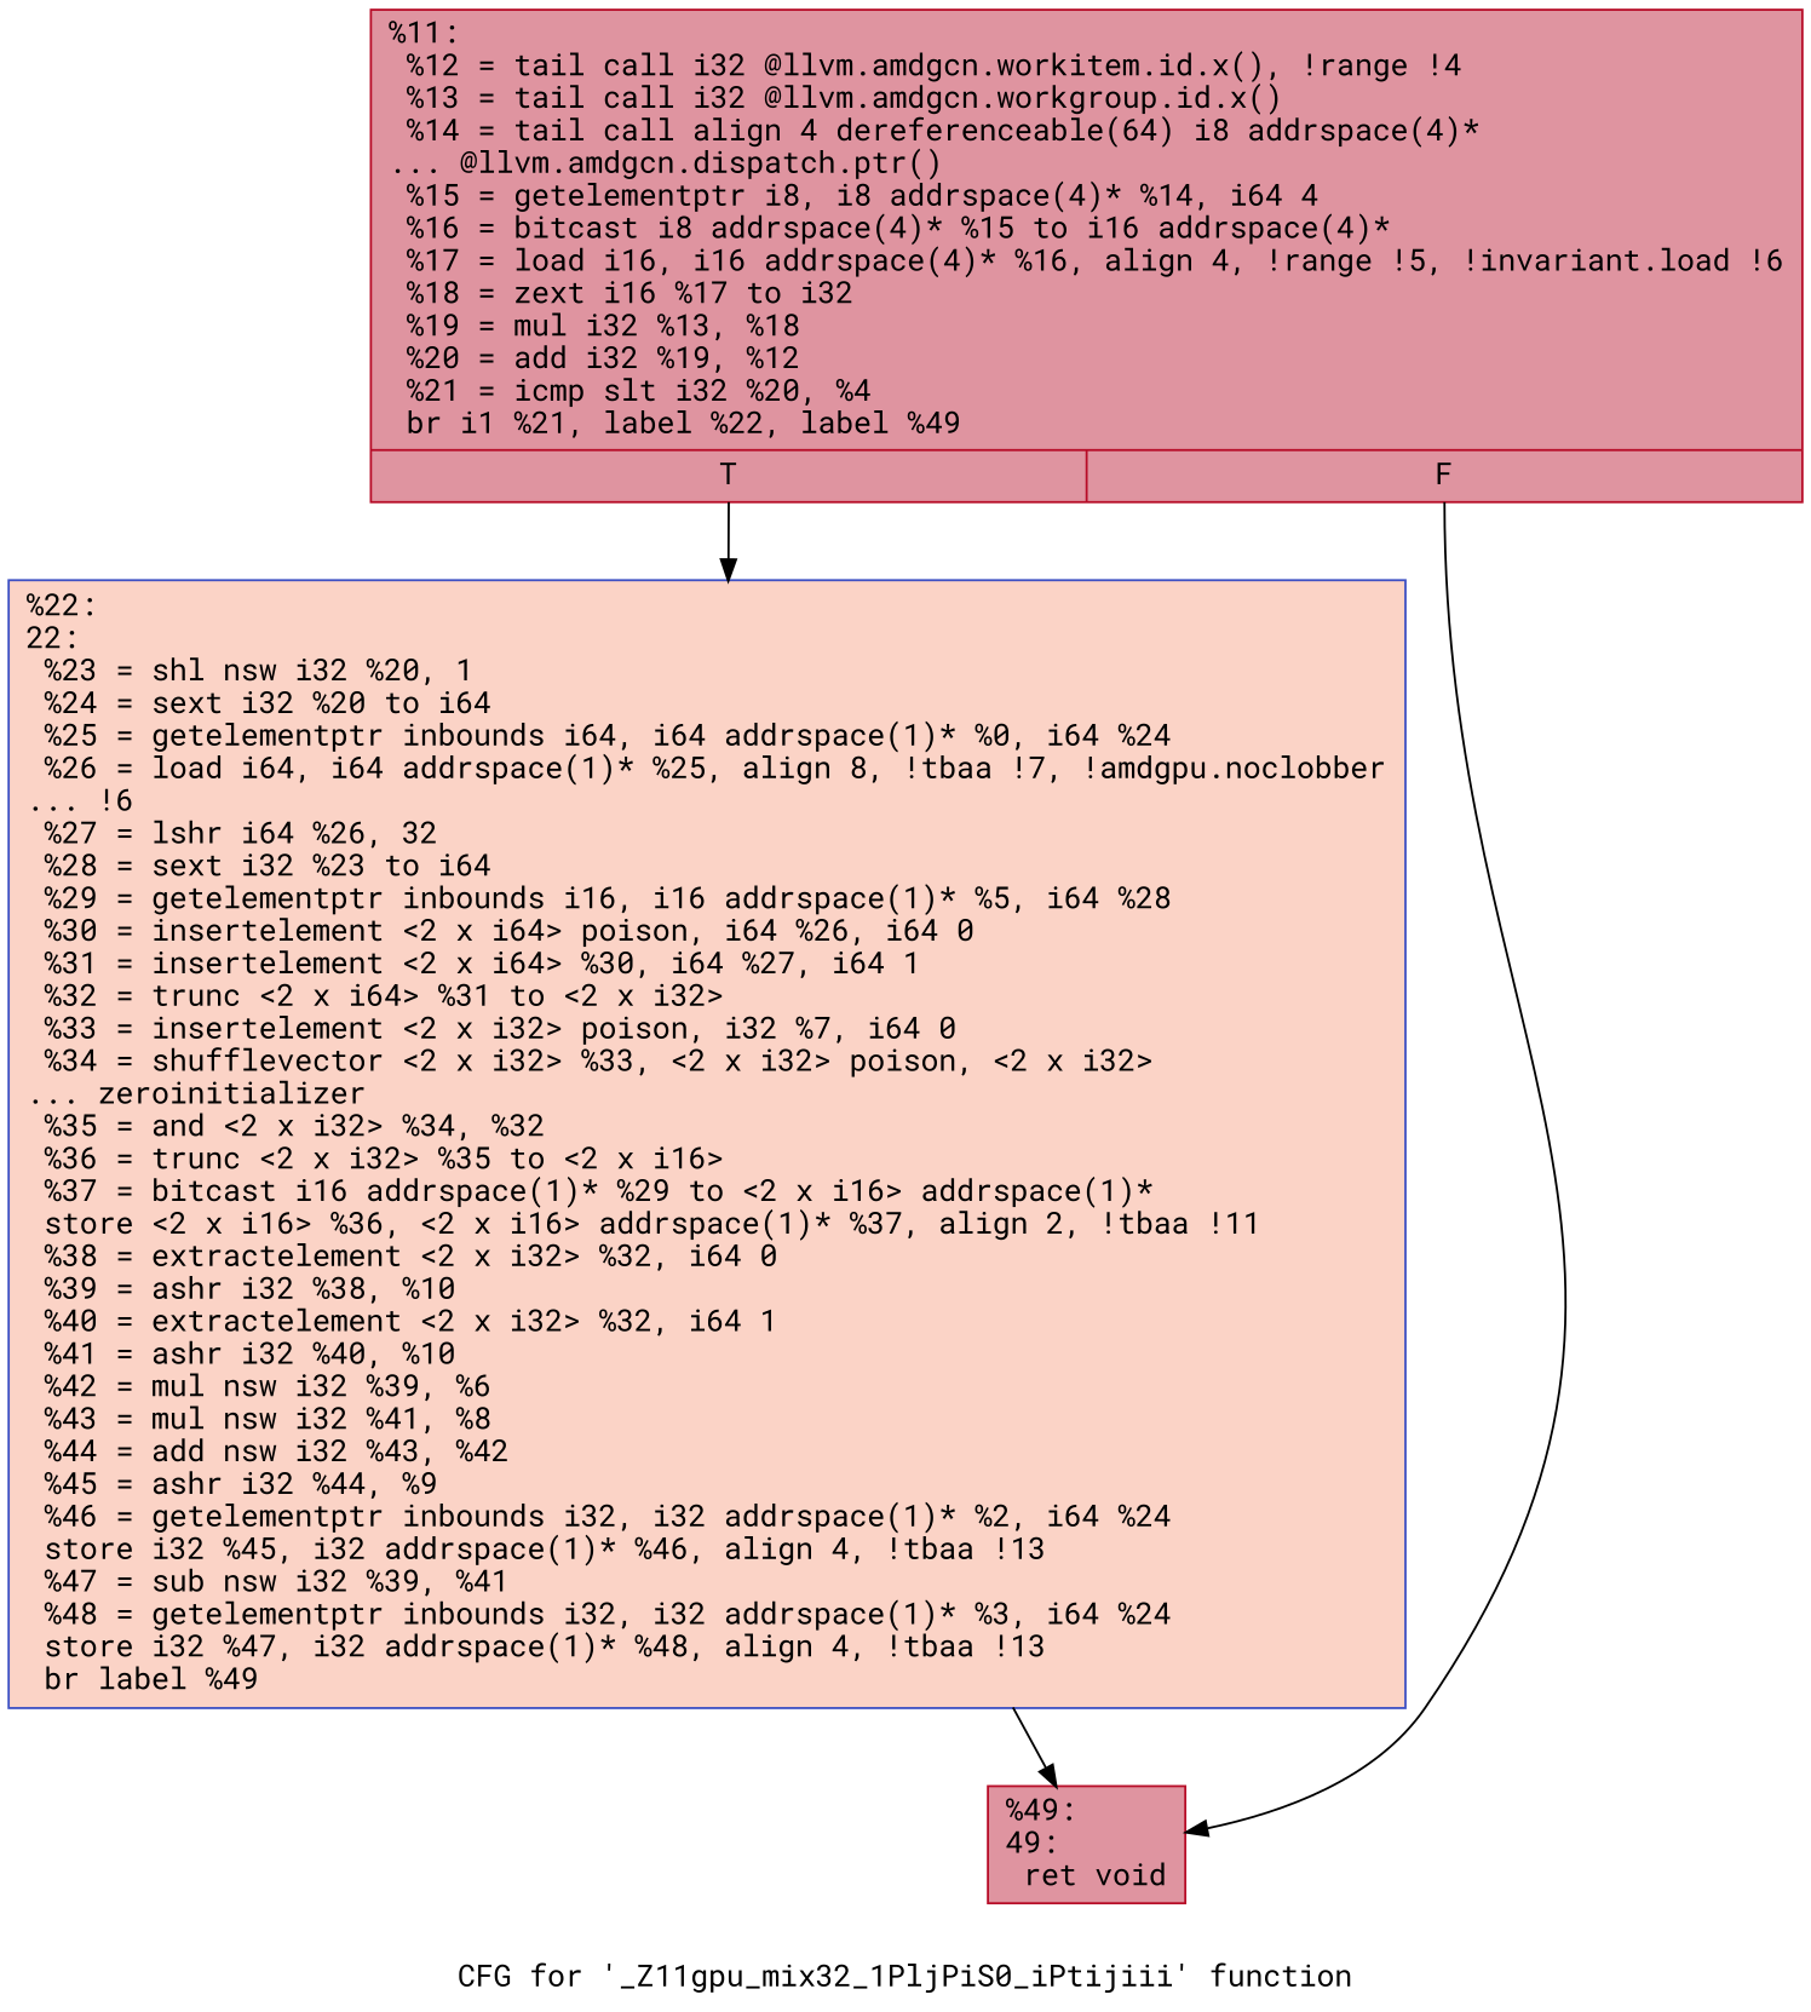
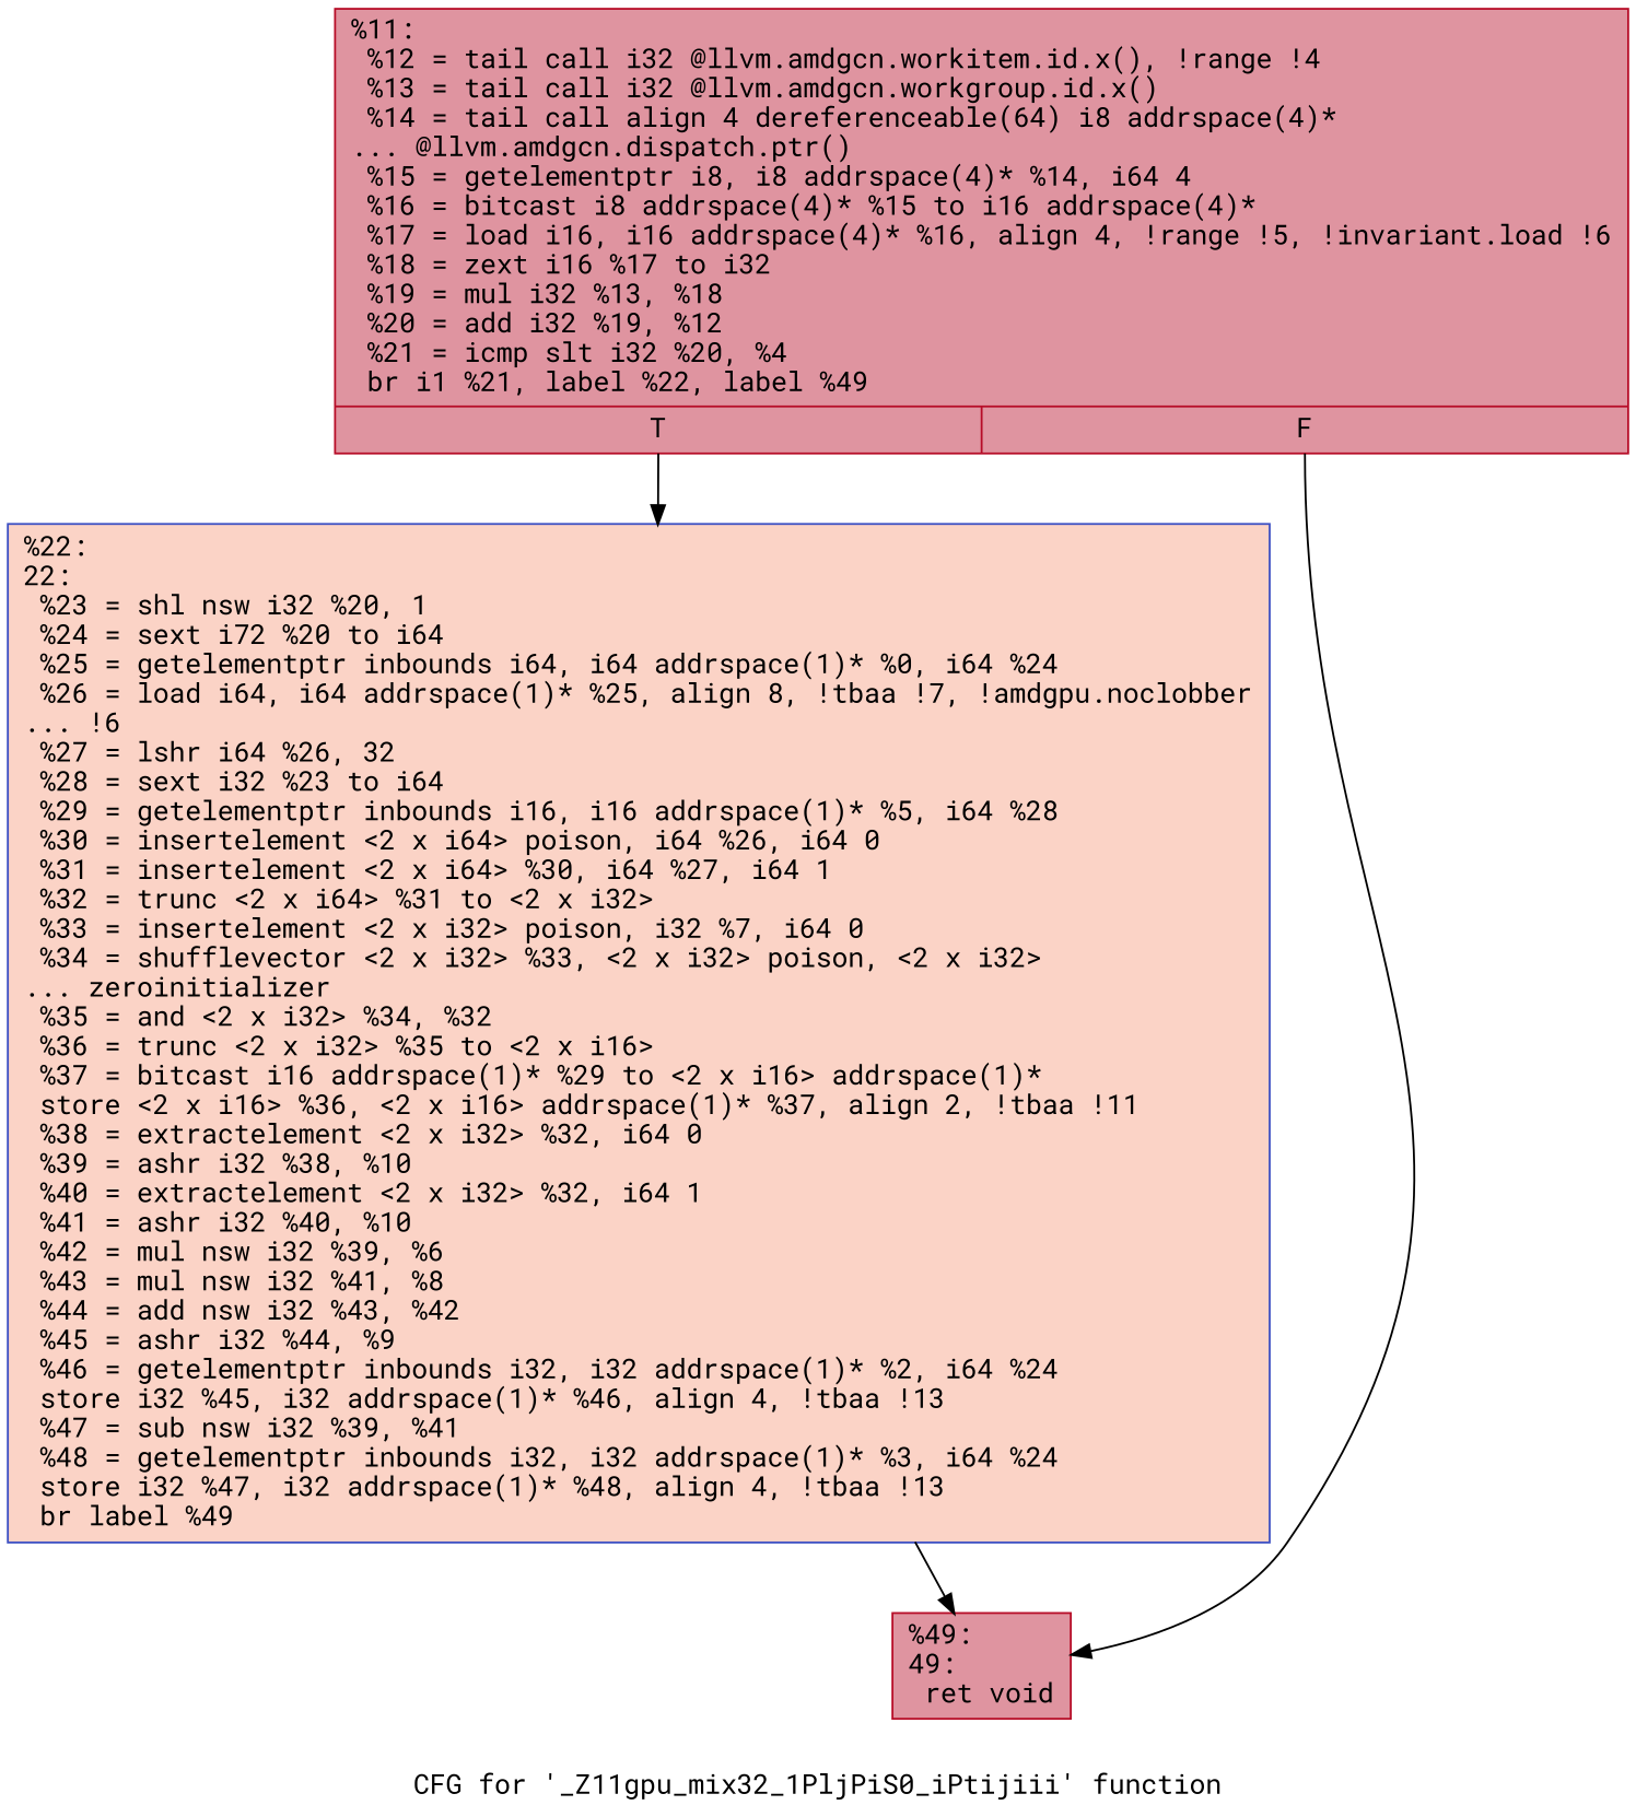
  digraph {
    label="CFG for '_Z11gpu_mix32_1PljPiS0_iPtijiii' function"
    fontname="Roboto Mono"
    node [color="#b70d28ff" fillcolor="#b70d2870" shape=record style=filled fontname="Roboto Mono"]
    edge [fontname="Roboto Mono"]
    n1 [label="{%11:\l  %12 = tail call i32 @llvm.amdgcn.workitem.id.x(), !range !4\l  %13 = tail call i32 @llvm.amdgcn.workgroup.id.x()\l  %14 = tail call align 4 dereferenceable(64) i8 addrspace(4)*\l... @llvm.amdgcn.dispatch.ptr()\l  %15 = getelementptr i8, i8 addrspace(4)* %14, i64 4\l  %16 = bitcast i8 addrspace(4)* %15 to i16 addrspace(4)*\l  %17 = load i16, i16 addrspace(4)* %16, align 4, !range !5, !invariant.load !6\l  %18 = zext i16 %17 to i32\l  %19 = mul i32 %13, %18\l  %20 = add i32 %19, %12\l  %21 = icmp slt i32 %20, %4\l  br i1 %21, label %22, label %49\l|{<s0>T|<s1>F}}"]
-   n2 [color="#3d50c3ff" fillcolor="#f59c7d70" label="{%22:\l22:                                               \l  %23 = shl nsw i32 %20, 1\l  %24 = sext i32 %20 to i64\l  %25 = getelementptr inbounds i64, i64 addrspace(1)* %0, i64 %24\l  %26 = load i64, i64 addrspace(1)* %25, align 8, !tbaa !7, !amdgpu.noclobber\l... !6\l  %27 = lshr i64 %26, 32\l  %28 = sext i32 %23 to i64\l  %29 = getelementptr inbounds i16, i16 addrspace(1)* %5, i64 %28\l  %30 = insertelement \<2 x i64\> poison, i64 %26, i64 0\l  %31 = insertelement \<2 x i64\> %30, i64 %27, i64 1\l  %32 = trunc \<2 x i64\> %31 to \<2 x i32\>\l  %33 = insertelement \<2 x i32\> poison, i32 %7, i64 0\l  %34 = shufflevector \<2 x i32\> %33, \<2 x i32\> poison, \<2 x i32\>\l... zeroinitializer\l  %35 = and \<2 x i32\> %34, %32\l  %36 = trunc \<2 x i32\> %35 to \<2 x i16\>\l  %37 = bitcast i16 addrspace(1)* %29 to \<2 x i16\> addrspace(1)*\l  store \<2 x i16\> %36, \<2 x i16\> addrspace(1)* %37, align 2, !tbaa !11\l  %38 = extractelement \<2 x i32\> %32, i64 0\l  %39 = ashr i32 %38, %10\l  %40 = extractelement \<2 x i32\> %32, i64 1\l  %41 = ashr i32 %40, %10\l  %42 = mul nsw i32 %39, %6\l  %43 = mul nsw i32 %41, %8\l  %44 = add nsw i32 %43, %42\l  %45 = ashr i32 %44, %9\l  %46 = getelementptr inbounds i32, i32 addrspace(1)* %2, i64 %24\l  store i32 %45, i32 addrspace(1)* %46, align 4, !tbaa !13\l  %47 = sub nsw i32 %39, %41\l  %48 = getelementptr inbounds i32, i32 addrspace(1)* %3, i64 %24\l  store i32 %47, i32 addrspace(1)* %48, align 4, !tbaa !13\l  br label %49\l}"]
+   n2 [color="#3d50c3ff" fillcolor="#f59c7d70" label="{%22:\l22:                                               \l  %23 = shl nsw i32 %20, 1\l  %24 = sext i72 %20 to i64\l  %25 = getelementptr inbounds i64, i64 addrspace(1)* %0, i64 %24\l  %26 = load i64, i64 addrspace(1)* %25, align 8, !tbaa !7, !amdgpu.noclobber\l... !6\l  %27 = lshr i64 %26, 32\l  %28 = sext i32 %23 to i64\l  %29 = getelementptr inbounds i16, i16 addrspace(1)* %5, i64 %28\l  %30 = insertelement \<2 x i64\> poison, i64 %26, i64 0\l  %31 = insertelement \<2 x i64\> %30, i64 %27, i64 1\l  %32 = trunc \<2 x i64\> %31 to \<2 x i32\>\l  %33 = insertelement \<2 x i32\> poison, i32 %7, i64 0\l  %34 = shufflevector \<2 x i32\> %33, \<2 x i32\> poison, \<2 x i32\>\l... zeroinitializer\l  %35 = and \<2 x i32\> %34, %32\l  %36 = trunc \<2 x i32\> %35 to \<2 x i16\>\l  %37 = bitcast i16 addrspace(1)* %29 to \<2 x i16\> addrspace(1)*\l  store \<2 x i16\> %36, \<2 x i16\> addrspace(1)* %37, align 2, !tbaa !11\l  %38 = extractelement \<2 x i32\> %32, i64 0\l  %39 = ashr i32 %38, %10\l  %40 = extractelement \<2 x i32\> %32, i64 1\l  %41 = ashr i32 %40, %10\l  %42 = mul nsw i32 %39, %6\l  %43 = mul nsw i32 %41, %8\l  %44 = add nsw i32 %43, %42\l  %45 = ashr i32 %44, %9\l  %46 = getelementptr inbounds i32, i32 addrspace(1)* %2, i64 %24\l  store i32 %45, i32 addrspace(1)* %46, align 4, !tbaa !13\l  %47 = sub nsw i32 %39, %41\l  %48 = getelementptr inbounds i32, i32 addrspace(1)* %3, i64 %24\l  store i32 %47, i32 addrspace(1)* %48, align 4, !tbaa !13\l  br label %49\l}"]
    n3 [label="{%49:\l49:                                               \l  ret void\l}"]
    n1 -> n2 [tailport=s0]
    n1 -> n3 [tailport=s1]
    n2 -> n3
  }
